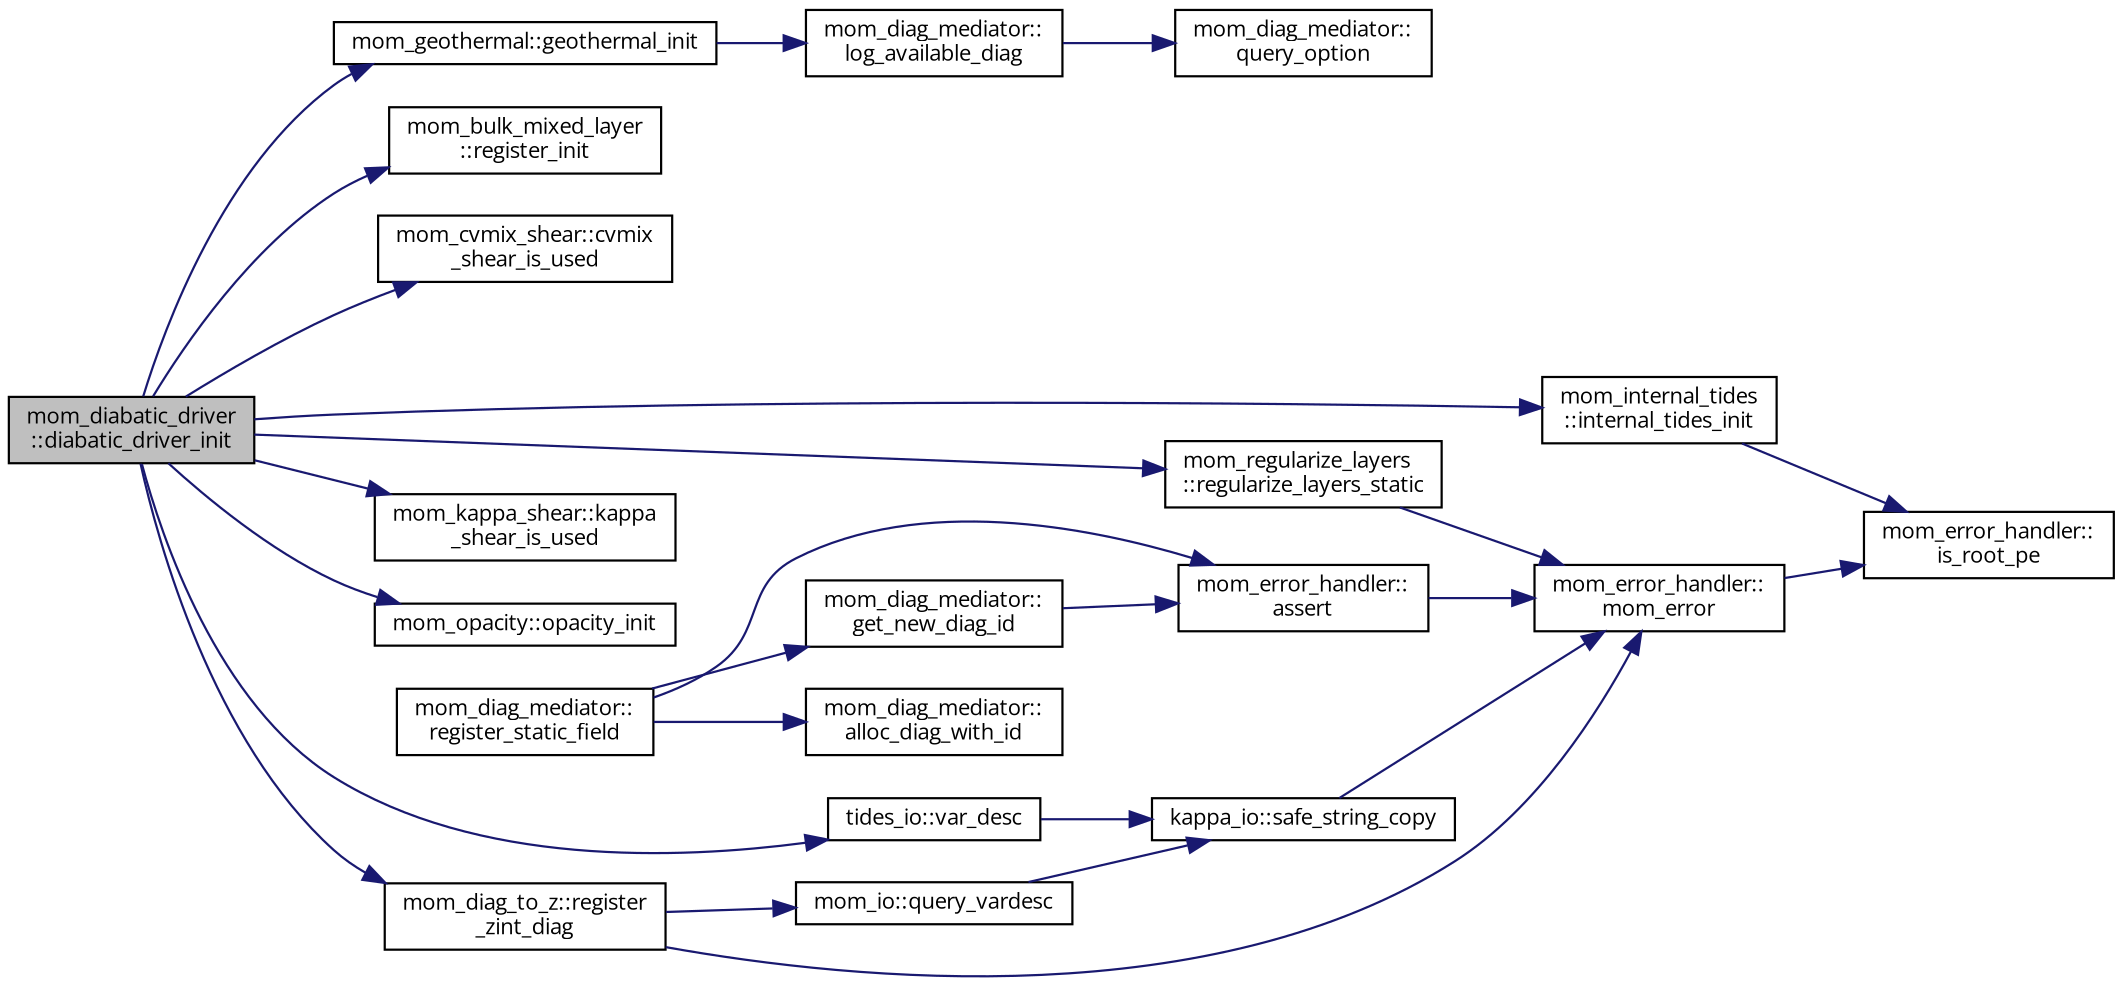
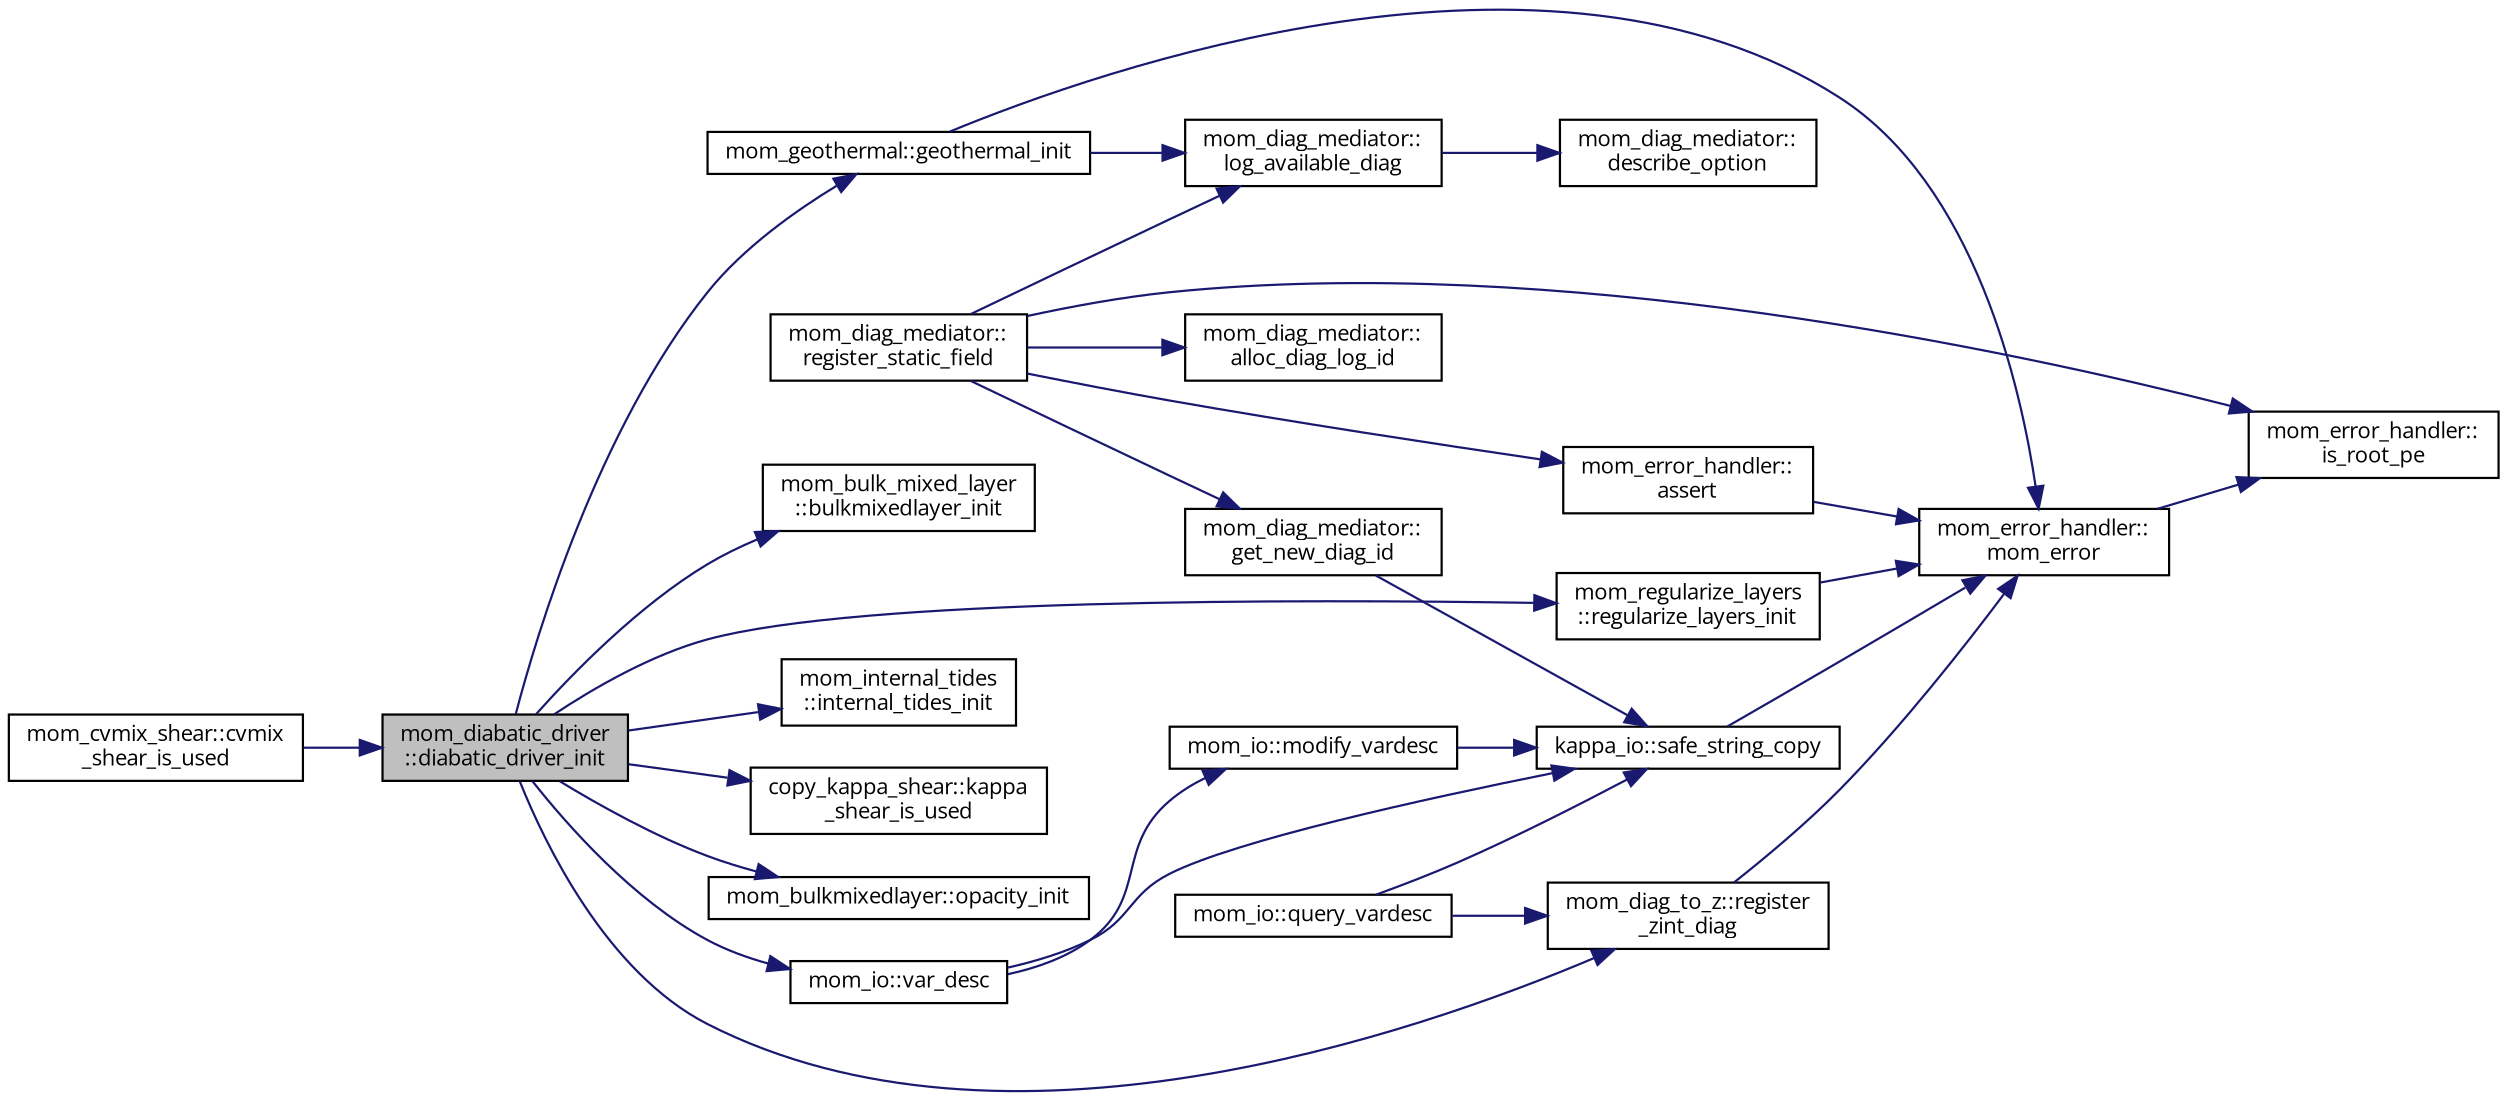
  digraph {
    fontname="Open Sans"
    rankdir=LR
    node [color=black fillcolor=white fontname="Open Sans" fontsize=10 shape=record style=filled]
    edge [color=midnightblue fontname="Open Sans" fontsize=10 labelfontname=Helvetica labelfontsize=10 style=solid]
    n1 [fillcolor=grey75 fontcolor=black height=0.2 label="mom_diabatic_driver\l::diabatic_driver_init" width=0.4]
-   n2 [height=0.2 label="mom_bulk_mixed_layer\l::register_init" width=0.4]
+   n2 [height=0.2 label="mom_bulk_mixed_layer\l::bulkmixedlayer_init" width=0.4]
    n3 [height=0.2 label="mom_cvmix_shear::cvmix\l_shear_is_used" width=0.4]
    n4 [height=0.2 label="mom_geothermal::geothermal_init" width=0.4]
    n5 [height=0.2 label="mom_internal_tides\l::internal_tides_init" width=0.4]
-   n6 [height=0.2 label="mom_kappa_shear::kappa\l_shear_is_used" width=0.4]
-   n7 [height=0.2 label="mom_opacity::opacity_init" width=0.4]
+   n6 [height=0.2 label="copy_kappa_shear::kappa\l_shear_is_used" width=0.4]
+   n7 [height=0.2 label="mom_bulkmixedlayer::opacity_init" width=0.4]
    n8 [height=0.2 label="mom_diag_to_z::register\l_zint_diag" width=0.4]
-   n9 [height=0.2 label="mom_regularize_layers\l::regularize_layers_static" width=0.4]
-   n10 [height=0.2 label="tides_io::var_desc" width=0.4]
+   n9 [height=0.2 label="mom_regularize_layers\l::regularize_layers_init" width=0.4]
+   n10 [height=0.2 label="mom_io::var_desc" width=0.4]
    n11 [height=0.2 label="mom_error_handler::\lmom_error" width=0.4]
    n12 [height=0.2 label="mom_diag_mediator::\llog_available_diag" width=0.4]
    n13 [height=0.2 label="mom_io::query_vardesc" width=0.4]
    n14 [height=0.2 label="kappa_io::safe_string_copy" width=0.4]
+   n15 [height=0.2 label="mom_io::modify_vardesc" width=0.4]
    n16 [height=0.2 label="mom_error_handler::\lis_root_pe" width=0.4]
    n17 [height=0.2 label="mom_diag_mediator::\lregister_static_field" width=0.4]
    n18 [height=0.2 label="mom_diag_mediator::\lget_new_diag_id" width=0.4]
    n19 [height=0.2 label="mom_error_handler::\lassert" width=0.4]
-   n20 [height=0.2 label="mom_diag_mediator::\lalloc_diag_with_id" width=0.4]
-   n21 [height=0.2 label="mom_diag_mediator::\lquery_option" width=0.4]
+   n20 [height=0.2 label="mom_diag_mediator::\lalloc_diag_log_id" width=0.4]
+   n21 [height=0.2 label="mom_diag_mediator::\ldescribe_option" width=0.4]
    n1 -> n2
-   n1 -> n3
+   n3 -> n1
    n1 -> n4
    n1 -> n5
    n1 -> n6
    n1 -> n7
    n1 -> n8
    n1 -> n9
    n1 -> n10
+   n4 -> n11
    n4 -> n12
    n8 -> n11
-   n8 -> n13
+   n13 -> n8
    n9 -> n11
    n10 -> n14
+   n10 -> n15
    n11 -> n16
    n12 -> n21
    n13 -> n14
    n14 -> n11
-   n5 -> n16
+   n15 -> n14
+   n17 -> n12
+   n17 -> n16
    n17 -> n18
    n17 -> n19
    n17 -> n20
-   n18 -> n19
+   n18 -> n14
    n19 -> n11
  }
